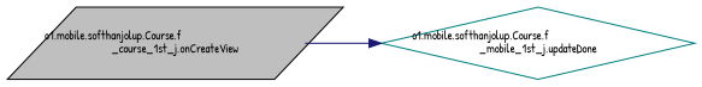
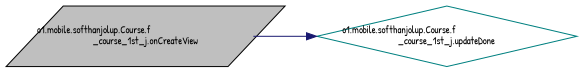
  digraph {
    rankdir=LR
    fontname="Patrick Hand"
    node [fontname="Patrick Hand" fontsize=10 style=filled]
    n1 [color=black fillcolor=grey75 fontcolor=black height=0.2 label="o1.mobile.softhanjolup.Course.f\l_course_1st_j.onCreateView" shape=parallelogram width=0.4]
-   n2 [color=teal fillcolor=white height=0.2 label="o1.mobile.softhanjolup.Course.f\l_mobile_1st_j.updateDone" shape=diamond width=0.4]
+   n2 [color=teal fillcolor=white height=0.2 label="o1.mobile.softhanjolup.Course.f\l_course_1st_j.updateDone" shape=diamond width=0.4]
    n1 -> n2 [color=midnightblue fontname="Patrick Hand" fontsize=10 labelfontname=Helvetica labelfontsize=10 style=solid]
  }
